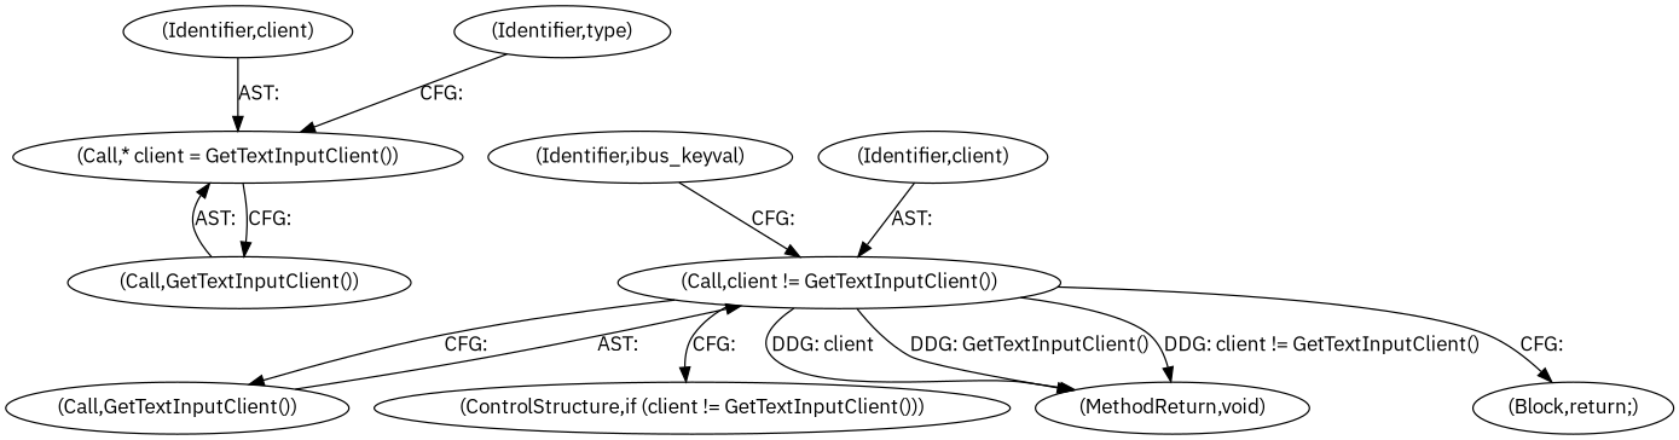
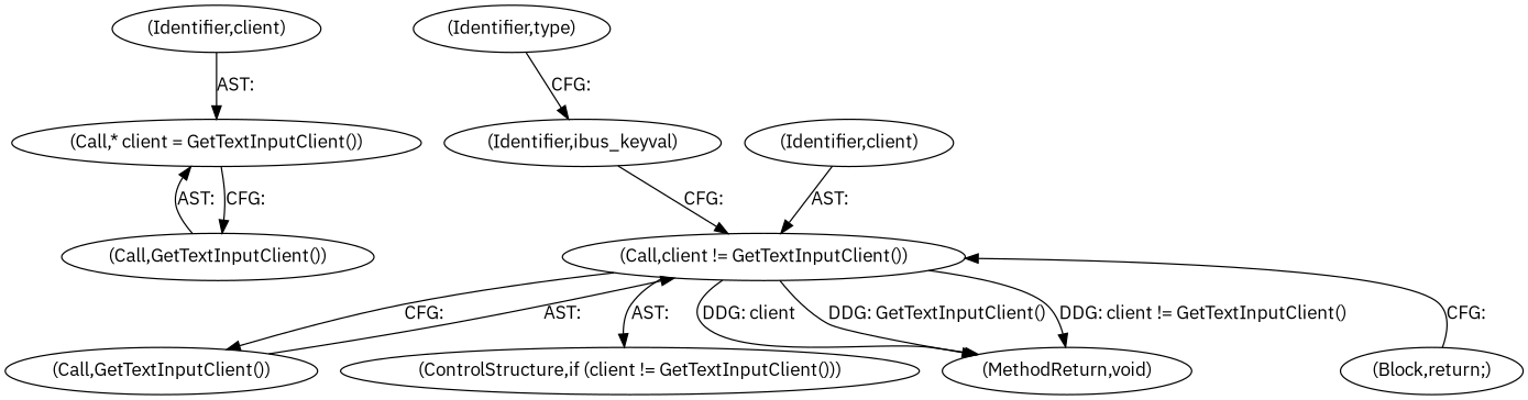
  digraph {
    fontname="IBM Plex Sans"
    node [fontname="IBM Plex Sans"]
    edge [fontname="IBM Plex Sans"]
    n1 [label="(Call,* client = GetTextInputClient())"]
    n2 [label="(Call,GetTextInputClient())"]
    n3 [label="(Call,client != GetTextInputClient())"]
    n4 [label="(Call,GetTextInputClient())"]
    n5 [label="(ControlStructure,if (client != GetTextInputClient()))"]
    n6 [label="(MethodReturn,void)"]
    n7 [label="(Identifier,client)"]
    n8 [label="(Identifier,ibus_keyval)"]
    n9 [label="(Identifier,type)"]
    n10 [label="(Identifier,client)"]
    n11 [label="(Block,return;)"]
    n1 -> n2 [label="CFG: "]
    n2 -> n1 [label="AST: "]
    n3 -> n4 [label="CFG: "]
-   n3 -> n5 [label="CFG: "]
+   n3 -> n5 [label="AST: "]
    n3 -> n6 [label="DDG: GetTextInputClient()"]
    n3 -> n6 [label="DDG: client != GetTextInputClient()"]
    n3 -> n6 [label="DDG: client"]
    n4 -> n3 [label="AST: "]
    n7 -> n3 [label="AST: "]
    n8 -> n3 [label="CFG: "]
-   n9 -> n1 [label="CFG: "]
+   n9 -> n8 [label="CFG: "]
    n10 -> n1 [label="AST: "]
-   n3 -> n11 [label="CFG: "]
+   n11 -> n3 [label="CFG: "]
  }
